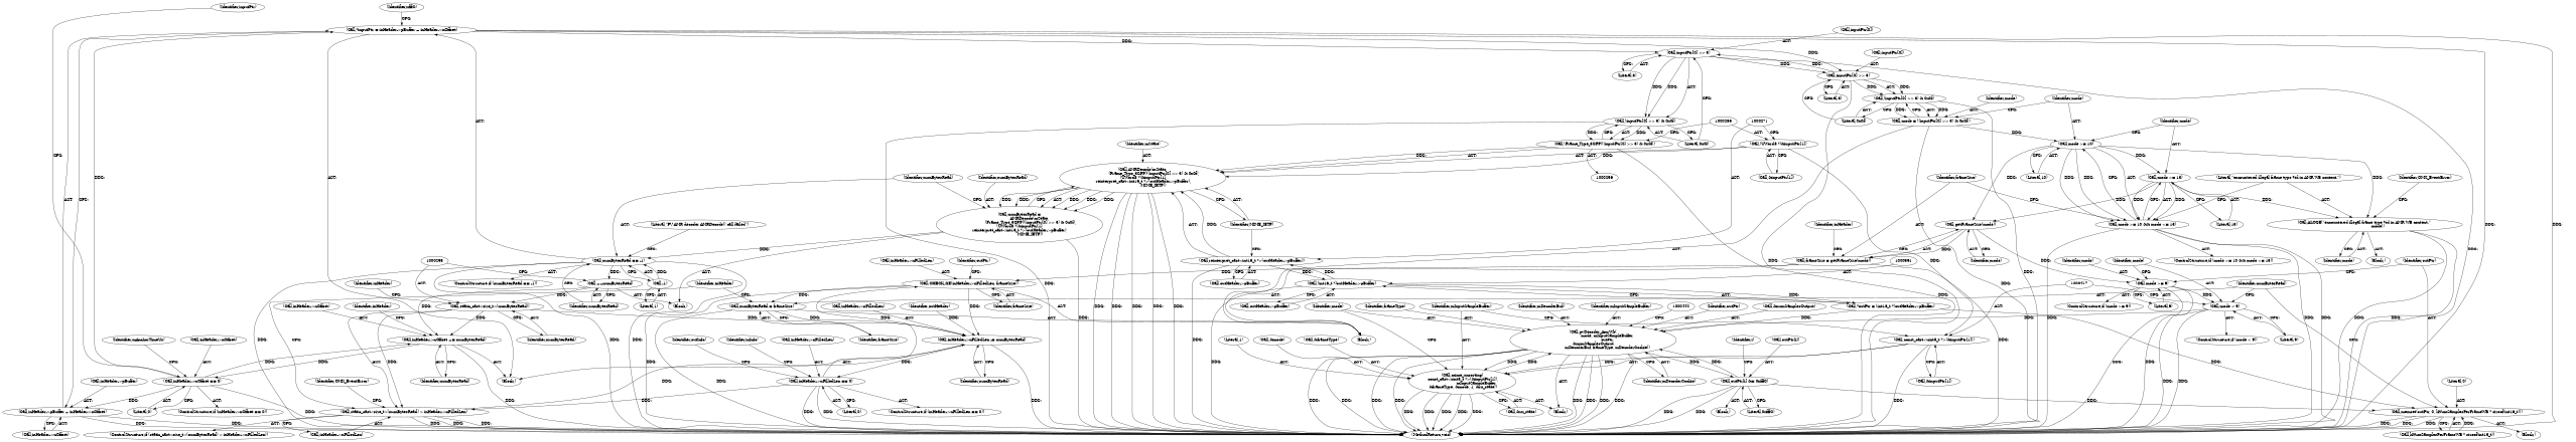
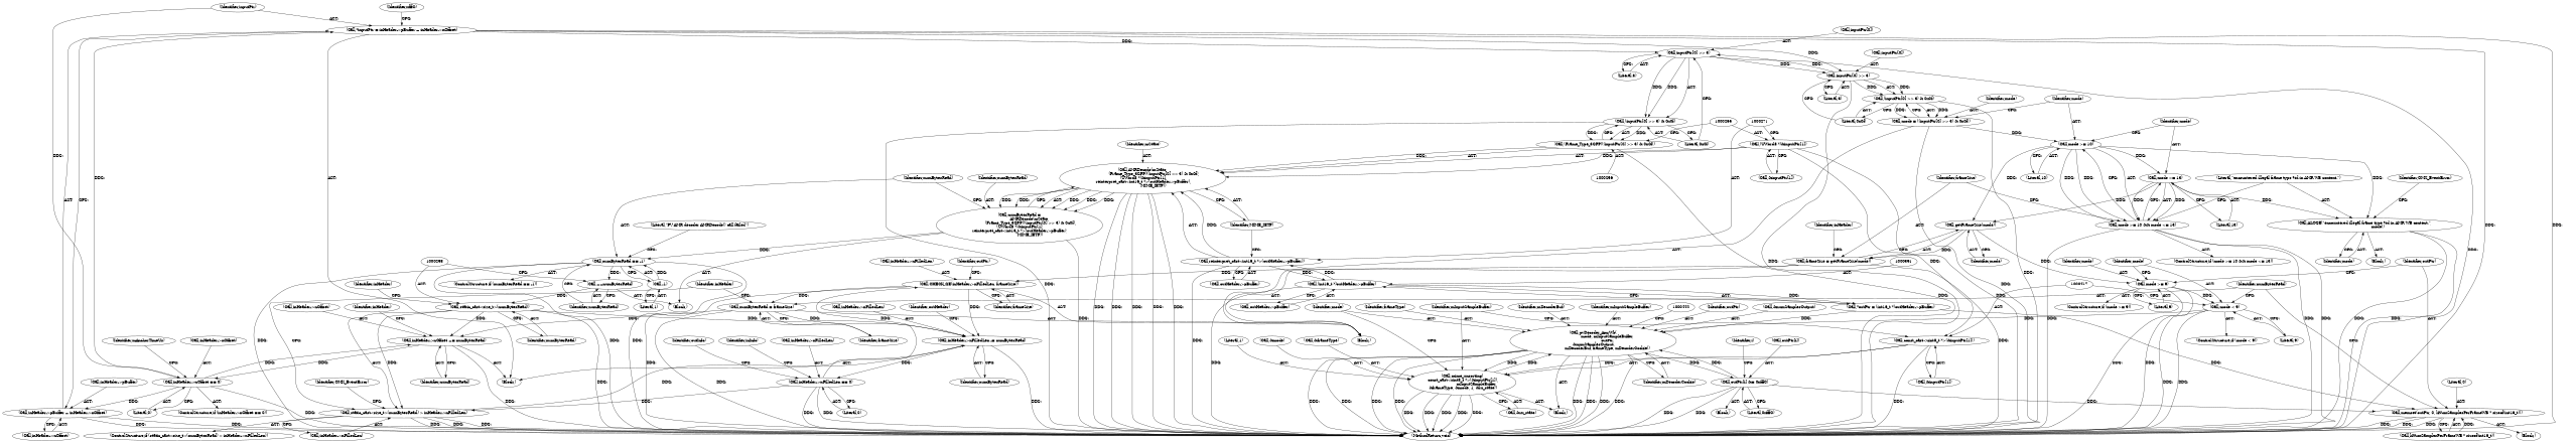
  digraph {
    n1 [label="(Call,*inputPtr = inHeader->pBuffer + inHeader->nOffset)"]
    n2 [label="(Call,inputPtr[0] >> 3)"]
    n3 [label="(Call,inputPtr[0] >> 3)"]
    n4 [label="(Call,inHeader->pBuffer + inHeader->nOffset)"]
    n5 [label="(MethodReturn,void)"]
    n6 [label="(Block,)"]
    n7 [label="(Call,(inputPtr[0] >> 3) & 0x0f)"]
    n8 [label="(Literal,3)"]
    n9 [label="(Call,(inputPtr[0] >> 3) & 0x0f)"]
    n10 [label="(Literal,3)"]
    n11 [label="(Call,inHeader->nOffset)"]
    n12 [label="(Call,inHeader->nOffset == 0)"]
    n13 [label="(Call,inHeader->nOffset += numBytesRead)"]
    n14 [label="(Literal,0)"]
    n15 [label="(ControlStructure,if (inHeader->nOffset == 0))"]
    n16 [label="(Identifier,numBytesRead)"]
    n17 [label="(Call,static_cast<size_t>(numBytesRead))"]
    n18 [label="(Call,inHeader->nFilledLen -= numBytesRead)"]
    n19 [label="(Call,static_cast<size_t>(numBytesRead) > inHeader->nFilledLen)"]
    n20 [label="(Identifier,numBytesRead)"]
    n21 [label="(Call,inHeader->nFilledLen == 0)"]
    n22 [label="(Identifier,numBytesRead)"]
    n23 [label="(Call,inHeader->nFilledLen)"]
    n24 [label="(ControlStructure,if (static_cast<size_t>(numBytesRead) > inHeader->nFilledLen))"]
    n25 [label="(Call,++numBytesRead)"]
    n26 [label="(Identifier,numBytesRead)"]
    n27 [label="(Block,)"]
    n28 [label="(Call,numBytesRead == -1)"]
    n29 [label="(Call,-1)"]
    n30 [label="(ControlStructure,if (numBytesRead == -1))"]
    n31 [label="(Literal,1)"]
    n32 [label="(Call,numBytesRead =\n                 AMRDecode(mState,\n                   (Frame_Type_3GPP)((inputPtr[0] >> 3) & 0x0f),\n (UWord8 *)&inputPtr[1],\n reinterpret_cast<int16_t *>(outHeader->pBuffer),\n                  MIME_IETF))"]
    n33 [label="(Call,AMRDecode(mState,\n                   (Frame_Type_3GPP)((inputPtr[0] >> 3) & 0x0f),\n (UWord8 *)&inputPtr[1],\n reinterpret_cast<int16_t *>(outHeader->pBuffer),\n                  MIME_IETF))"]
    n34 [label="(Identifier,MIME_IETF)"]
    n35 [label="(Call,reinterpret_cast<int16_t *>(outHeader->pBuffer))"]
    n36 [label="(Call,(Frame_Type_3GPP)((inputPtr[0] >> 3) & 0x0f))"]
    n37 [label="(Literal,0x0f)"]
    n38 [label="(Call,mode = ((inputPtr[0] >> 3) & 0x0f))"]
    n39 [label="(Literal,0x0f)"]
    n40 [label="(Call,(UWord8 *)&inputPtr[1])"]
    n41 [label="(Call,const_cast<uint8_t *>(&inputPtr[1]))"]
    n42 [label="(Call,&inputPtr[1])"]
    n43 [label="(Call,mime_unsorting(\n const_cast<uint8_t *>(&inputPtr[1]),\n                        mInputSampleBuffer,\n &frameType, &mode, 1, &rx_state))"]
    n44 [label="(Call,&inputPtr[1])"]
    n45 [label="(Call,pvDecoder_AmrWb(\n                        mode, mInputSampleBuffer,\n                        outPtr,\n &numSamplesOutput,\n                        mDecoderBuf, frameType, mDecoderCookie))"]
    n46 [label="(Block,)"]
    n47 [label="(Call,&rx_state)"]
    n48 [label="(Call,(int16_t *)outHeader->pBuffer)"]
    n49 [label="(Call,outHeader->pBuffer)"]
    n50 [label="(Call,outHeader->pBuffer)"]
    n51 [label="(Call,*outPtr = (int16_t *)outHeader->pBuffer)"]
    n52 [label="(Call,memset(outPtr, 0, kNumSamplesPerFrameWB * sizeof(int16_t)))"]
    n53 [label="(Call,numBytesRead = frameSize)"]
    n54 [label="(Identifier,frameSize)"]
    n55 [label="(Block,)"]
    n56 [label="(Call,CHECK_GE(inHeader->nFilledLen, frameSize))"]
    n57 [label="(Identifier,frameSize)"]
    n58 [label="(Literal,0)"]
-   n59 [label="(ControlStructure,if (inHeader->nFilledLen == 0))"]
    n60 [label="(Call,frameSize = getFrameSize(mode))"]
    n61 [label="(Call,getFrameSize(mode))"]
    n62 [label="(Call,mode >= 9)"]
    n63 [label="(Identifier,mode)"]
    n64 [label="(Call,mode < 9)"]
    n65 [label="(ControlStructure,if (mode >= 9))"]
    n66 [label="(Literal,9)"]
    n67 [label="(Call,mode <= 13)"]
    n68 [label="(Call,mode >= 10 && mode <= 13)"]
    n69 [label="(Call,ALOGE(\"encountered illegal frame type %d in AMR WB content.\",\n                      mode))"]
    n70 [label="(Literal,13)"]
    n71 [label="(Call,mode >= 10)"]
    n72 [label="(ControlStructure,if (mode >= 10 && mode <= 13))"]
    n73 [label="(Identifier,mode)"]
    n74 [label="(Block,)"]
    n75 [label="(Literal,10)"]
    n76 [label="(ControlStructure,if (mode < 9))"]
    n77 [label="(Literal,9)"]
    n78 [label="(Call,outPtr[i] &= 0xfffC)"]
    n79 [label="(Identifier,mDecoderCookie)"]
    n80 [label="(Block,)"]
    n81 [label="(Literal,0xfffC)"]
    n82 [label="(Call,kNumSamplesPerFrameWB * sizeof(int16_t))"]
    n83 [label="(Block,)"]
    n84 [label="(Literal,0)"]
    n85 [label="(Identifier,inHeader)"]
    n86 [label="(Call,inHeader->pBuffer)"]
    n87 [label="(Literal,1)"]
    n88 [label="(Call,inHeader->nOffset)"]
    n89 [label="(Identifier,outPtr)"]
    n90 [label="(Identifier,mAnchorTimeUs)"]
    n91 [label="(Call,&numSamplesOutput)"]
    n92 [label="(Identifier,frameType)"]
    n93 [label="(Literal,\"encountered illegal frame type %d in AMR WB content.\")"]
    n94 [label="(Identifier,mode)"]
    n95 [label="(Identifier,outPtr)"]
    n96 [label="(Identifier,i)"]
    n97 [label="(Identifier,inHeader)"]
    n98 [label="(Call,outPtr[i])"]
    n99 [label="(Call,inHeader->nOffset)"]
    n100 [label="(Identifier,mode)"]
    n101 [label="(Call,inputPtr[0])"]
    n102 [label="(Call,inHeader->nFilledLen)"]
    n103 [label="(Identifier,inHeader)"]
    n104 [label="(Identifier,OMX_EventError)"]
    n105 [label="(Call,&mode)"]
    n106 [label="(Identifier,outPtr)"]
    n107 [label="(Identifier,frameSize)"]
    n108 [label="(Identifier,outInfo)"]
    n109 [label="(Identifier,mDecoderBuf)"]
    n110 [label="(Identifier,mInputSampleBuffer)"]
    n111 [label="(Identifier,mState)"]
    n112 [label="(Identifier,mode)"]
    n113 [label="(Call,inHeader->nFilledLen)"]
    n114 [label="(Identifier,numBytesRead)"]
    n115 [label="(Identifier,xfffC)"]
    n116 [label="(Identifier,inInfo)"]
    n117 [label="(Call,inputPtr[0])"]
    n118 [label="(Call,inHeader->nFilledLen)"]
    n119 [label="(Literal,\"PV AMR decoder AMRDecode() call failed\")"]
    n120 [label="(Identifier,inHeader)"]
    n121 [label="(Identifier,mInputSampleBuffer)"]
    n122 [label="(Identifier,numBytesRead)"]
    n123 [label="(Identifier,inputPtr)"]
    n124 [label="(Call,&frameType)"]
    n125 [label="(Identifier,mode)"]
    n126 [label="(Identifier,outHeader)"]
    n127 [label="(Identifier,mode)"]
    n128 [label="(Identifier,mode)"]
    n129 [label="(Identifier,OMX_EventError)"]
    n130 [label="(Identifier,numBytesRead)"]
    1000298
    1000256
    1000265
    1000271
    1000417
    1000391
    1000442
    n1 -> n2 [label="DDG: "]
    n1 -> n3 [label="DDG: "]
    n1 -> n4 [label="CFG: "]
    n1 -> n5 [label="DDG: "]
    n1 -> n5 [label="DDG: "]
    n1 -> n6 [label="AST: "]
    n2 -> n3 [label="DDG: "]
    n2 -> n5 [label="DDG: "]
    n2 -> n7 [label="AST: "]
    n2 -> n7 [label="DDG: "]
    n2 -> n7 [label="DDG: "]
    n2 -> n8 [label="CFG: "]
    n3 -> n2 [label="DDG: "]
    n3 -> n5 [label="DDG: "]
    n3 -> n9 [label="AST: "]
    n3 -> n9 [label="DDG: "]
    n3 -> n9 [label="DDG: "]
    n3 -> n10 [label="CFG: "]
    n4 -> n1 [label="AST: "]
    n4 -> n5 [label="DDG: "]
    n4 -> n5 [label="DDG: "]
    n4 -> n11 [label="CFG: "]
    n7 -> n5 [label="DDG: "]
    n7 -> n36 [label="AST: "]
    n7 -> n36 [label="DDG: "]
    n7 -> n36 [label="DDG: "]
    n7 -> n37 [label="CFG: "]
    n8 -> n2 [label="AST: "]
    n9 -> n5 [label="DDG: "]
    n9 -> n38 [label="AST: "]
    n9 -> n38 [label="DDG: "]
    n9 -> n38 [label="DDG: "]
    n9 -> n39 [label="CFG: "]
    n10 -> n3 [label="AST: "]
    n11 -> n4 [label="AST: "]
    n12 -> n1 [label="DDG: "]
    n12 -> n4 [label="DDG: "]
    n12 -> n5 [label="DDG: "]
    n12 -> n13 [label="DDG: "]
    n12 -> n14 [label="CFG: "]
    n12 -> n15 [label="AST: "]
    n13 -> n5 [label="DDG: "]
    n13 -> n6 [label="AST: "]
    n13 -> n12 [label="DDG: "]
    n13 -> n16 [label="CFG: "]
    n14 -> n12 [label="AST: "]
    n16 -> n13 [label="AST: "]
+   n17 -> n5 [label="DDG: "]
    n17 -> n13 [label="DDG: "]
    n17 -> n18 [label="DDG: "]
    n17 -> n19 [label="AST: "]
    n17 -> n19 [label="DDG: "]
    n17 -> n20 [label="CFG: "]
    n18 -> n5 [label="DDG: "]
    n18 -> n6 [label="AST: "]
    n18 -> n21 [label="DDG: "]
    n18 -> n22 [label="CFG: "]
    n19 -> n5 [label="DDG: "]
    n19 -> n5 [label="DDG: "]
    n19 -> n5 [label="DDG: "]
    n19 -> n18 [label="DDG: "]
    n19 -> n23 [label="CFG: "]
    n19 -> n24 [label="AST: "]
    n20 -> n17 [label="AST: "]
    n21 -> n5 [label="DDG: "]
    n21 -> n5 [label="DDG: "]
    n21 -> n19 [label="DDG: "]
    n21 -> n56 [label="DDG: "]
    n21 -> n58 [label="CFG: "]
-   n21 -> n59 [label="AST: "]
    n22 -> n18 [label="AST: "]
    n23 -> n19 [label="AST: "]
    n25 -> n17 [label="DDG: "]
    n25 -> n26 [label="CFG: "]
    n25 -> n27 [label="AST: "]
    n26 -> n25 [label="AST: "]
    n26 -> n28 [label="CFG: "]
    n28 -> n5 [label="DDG: "]
    n28 -> n5 [label="DDG: "]
    n28 -> n5 [label="DDG: "]
    n28 -> n25 [label="DDG: "]
    n28 -> n29 [label="CFG: "]
    n28 -> n30 [label="AST: "]
    n29 -> n28 [label="AST: "]
    n29 -> n28 [label="DDG: "]
    n29 -> n31 [label="CFG: "]
    n31 -> n29 [label="AST: "]
    n32 -> n5 [label="DDG: "]
    n32 -> n27 [label="AST: "]
    n32 -> n28 [label="DDG: "]
    n32 -> n33 [label="CFG: "]
    n33 -> n5 [label="DDG: "]
    n33 -> n5 [label="DDG: "]
    n33 -> n5 [label="DDG: "]
    n33 -> n5 [label="DDG: "]
    n33 -> n5 [label="DDG: "]
    n33 -> n32 [label="AST: "]
    n33 -> n32 [label="DDG: "]
    n33 -> n32 [label="DDG: "]
    n33 -> n32 [label="DDG: "]
    n33 -> n32 [label="DDG: "]
    n33 -> n32 [label="DDG: "]
    n33 -> n34 [label="CFG: "]
    n34 -> n33 [label="AST: "]
    n34 -> n35 [label="CFG: "]
    n35 -> n5 [label="DDG: "]
    n35 -> n33 [label="AST: "]
    n35 -> n33 [label="DDG: "]
    n35 -> n48 [label="DDG: "]
    n35 -> n49 [label="CFG: "]
    n36 -> n5 [label="DDG: "]
    n36 -> n7 [label="CFG: "]
    n36 -> n33 [label="AST: "]
    n36 -> n33 [label="DDG: "]
    n37 -> n2 [label="CFG: "]
    n37 -> n7 [label="AST: "]
    n38 -> n5 [label="DDG: "]
    n38 -> n9 [label="CFG: "]
    n38 -> n55 [label="AST: "]
    n38 -> n71 [label="DDG: "]
    n39 -> n3 [label="CFG: "]
    n39 -> n9 [label="AST: "]
+   n40 -> n5 [label="DDG: "]
    n40 -> n33 [label="AST: "]
    n40 -> n33 [label="DDG: "]
    n40 -> n41 [label="DDG: "]
    n40 -> n42 [label="CFG: "]
    n41 -> n5 [label="DDG: "]
    n41 -> n43 [label="AST: "]
    n41 -> n43 [label="DDG: "]
    n41 -> n44 [label="CFG: "]
    n42 -> n40 [label="AST: "]
    n43 -> n5 [label="DDG: "]
    n43 -> n5 [label="DDG: "]
    n43 -> n5 [label="DDG: "]
    n43 -> n5 [label="DDG: "]
    n43 -> n5 [label="DDG: "]
    n43 -> n45 [label="DDG: "]
    n43 -> n46 [label="AST: "]
    n43 -> n47 [label="CFG: "]
    n44 -> n41 [label="AST: "]
    n45 -> n5 [label="DDG: "]
    n45 -> n5 [label="DDG: "]
    n45 -> n5 [label="DDG: "]
    n45 -> n5 [label="DDG: "]
    n45 -> n5 [label="DDG: "]
    n45 -> n5 [label="DDG: "]
    n45 -> n5 [label="DDG: "]
    n45 -> n5 [label="DDG: "]
    n45 -> n43 [label="DDG: "]
    n45 -> n46 [label="AST: "]
    n45 -> n78 [label="DDG: "]
    n45 -> n79 [label="CFG: "]
    n47 -> n43 [label="AST: "]
    n48 -> n5 [label="DDG: "]
    n48 -> n35 [label="DDG: "]
    n48 -> n50 [label="CFG: "]
    n48 -> n51 [label="AST: "]
    n48 -> n51 [label="DDG: "]
    n49 -> n35 [label="AST: "]
    n50 -> n48 [label="AST: "]
    n51 -> n45 [label="DDG: "]
    n51 -> n48 [label="CFG: "]
    n51 -> n52 [label="DDG: "]
    n52 -> n5 [label="DDG: "]
    n52 -> n5 [label="DDG: "]
    n52 -> n5 [label="DDG: "]
    n52 -> n82 [label="CFG: "]
    n52 -> n83 [label="AST: "]
    n53 -> n5 [label="DDG: "]
-   n25 -> n13 [label="DDG: "]
+   n53 -> n13 [label="DDG: "]
    n53 -> n18 [label="DDG: "]
    n53 -> n54 [label="CFG: "]
    n53 -> n55 [label="AST: "]
    n54 -> n53 [label="AST: "]
    n56 -> n5 [label="DDG: "]
    n56 -> n18 [label="DDG: "]
    n56 -> n53 [label="DDG: "]
    n56 -> n55 [label="AST: "]
    n56 -> n57 [label="CFG: "]
    n57 -> n56 [label="AST: "]
    n58 -> n21 [label="AST: "]
    n60 -> n5 [label="DDG: "]
    n60 -> n55 [label="AST: "]
    n60 -> n56 [label="DDG: "]
    n60 -> n61 [label="CFG: "]
    n61 -> n60 [label="AST: "]
    n61 -> n60 [label="DDG: "]
    n61 -> n62 [label="DDG: "]
    n61 -> n63 [label="CFG: "]
    n62 -> n5 [label="DDG: "]
    n62 -> n5 [label="DDG: "]
    n62 -> n64 [label="DDG: "]
    n62 -> n65 [label="AST: "]
    n62 -> n66 [label="CFG: "]
    n63 -> n61 [label="AST: "]
    n64 -> n5 [label="DDG: "]
    n64 -> n5 [label="DDG: "]
    n64 -> n45 [label="DDG: "]
    n64 -> n76 [label="AST: "]
    n64 -> n77 [label="CFG: "]
    n66 -> n62 [label="AST: "]
    n67 -> n61 [label="DDG: "]
    n67 -> n68 [label="AST: "]
    n67 -> n68 [label="DDG: "]
    n67 -> n68 [label="DDG: "]
    n67 -> n69 [label="DDG: "]
    n67 -> n70 [label="CFG: "]
    n68 -> n5 [label="DDG: "]
    n68 -> n5 [label="DDG: "]
    n68 -> n5 [label="DDG: "]
    n68 -> n67 [label="CFG: "]
    n68 -> n71 [label="CFG: "]
    n68 -> n72 [label="AST: "]
    n69 -> n5 [label="DDG: "]
    n69 -> n5 [label="DDG: "]
    n69 -> n73 [label="CFG: "]
    n69 -> n74 [label="AST: "]
    n70 -> n67 [label="AST: "]
    n71 -> n61 [label="DDG: "]
    n71 -> n67 [label="DDG: "]
    n71 -> n68 [label="AST: "]
    n71 -> n68 [label="DDG: "]
    n71 -> n68 [label="DDG: "]
    n71 -> n69 [label="DDG: "]
    n71 -> n75 [label="CFG: "]
    n73 -> n69 [label="AST: "]
    n75 -> n71 [label="AST: "]
    n77 -> n64 [label="AST: "]
    n78 -> n5 [label="DDG: "]
    n78 -> n5 [label="DDG: "]
    n78 -> n45 [label="DDG: "]
    n78 -> n52 [label="DDG: "]
    n78 -> n80 [label="AST: "]
    n78 -> n81 [label="CFG: "]
    n79 -> n45 [label="AST: "]
    n81 -> n78 [label="AST: "]
    n82 -> n52 [label="AST: "]
    n82 -> n52 [label="DDG: "]
    n84 -> n52 [label="AST: "]
    n85 -> n60 [label="CFG: "]
    n86 -> n4 [label="AST: "]
    n87 -> n43 [label="AST: "]
    n88 -> n12 [label="AST: "]
    n89 -> n45 [label="AST: "]
    n90 -> n12 [label="CFG: "]
    n91 -> n45 [label="AST: "]
    n92 -> n45 [label="AST: "]
    n93 -> n68 [label="CFG: "]
    n93 -> n69 [label="AST: "]
    n94 -> n38 [label="AST: "]
    n95 -> n52 [label="AST: "]
    n95 -> n62 [label="CFG: "]
    n96 -> n78 [label="CFG: "]
    n97 -> n19 [label="CFG: "]
    n97 -> n53 [label="CFG: "]
    n98 -> n78 [label="AST: "]
    n99 -> n13 [label="AST: "]
    n100 -> n62 [label="CFG: "]
    n100 -> n64 [label="AST: "]
    n101 -> n3 [label="AST: "]
    n102 -> n21 [label="AST: "]
    n103 -> n13 [label="CFG: "]
    n104 -> n69 [label="CFG: "]
    n105 -> n43 [label="AST: "]
    n106 -> n56 [label="CFG: "]
    n107 -> n60 [label="AST: "]
    n107 -> n68 [label="CFG: "]
    n108 -> n21 [label="CFG: "]
    n109 -> n45 [label="AST: "]
    n110 -> n41 [label="CFG: "]
    n110 -> n43 [label="AST: "]
    n111 -> n33 [label="AST: "]
    n112 -> n62 [label="AST: "]
    n113 -> n56 [label="AST: "]
    n114 -> n28 [label="AST: "]
    n114 -> n32 [label="CFG: "]
    n115 -> n1 [label="CFG: "]
    n116 -> n21 [label="CFG: "]
    n117 -> n2 [label="AST: "]
    n118 -> n18 [label="AST: "]
    n119 -> n28 [label="CFG: "]
    n120 -> n17 [label="CFG: "]
    n121 -> n45 [label="AST: "]
    n122 -> n52 [label="CFG: "]
    n122 -> n53 [label="AST: "]
    n122 -> n64 [label="CFG: "]
-   n28 -> n1 [label="AST: "]
-   n123 -> n12 [label="CFG: "]
+   n123 -> n1 [label="AST: "]
+   n123 -> n12 [label="DDG: "]
    n124 -> n43 [label="AST: "]
    n125 -> n43 [label="CFG: "]
    n125 -> n45 [label="AST: "]
-   n126 -> n18 [label="DDG: "]
+   n126 -> n18 [label="CFG: "]
    n127 -> n67 [label="AST: "]
    n127 -> n71 [label="CFG: "]
    n128 -> n38 [label="CFG: "]
    n128 -> n71 [label="AST: "]
    n129 -> n19 [label="CFG: "]
    n130 -> n32 [label="AST: "]
    1000298 -> n17 [label="AST: "]
    1000298 -> n25 [label="CFG: "]
-   n36 -> 1000256 [label="AST: "]
+   1000256 -> n36 [label="AST: "]
    1000265 -> n36 [label="CFG: "]
    1000265 -> n40 [label="AST: "]
    1000271 -> n35 [label="AST: "]
    1000271 -> n40 [label="CFG: "]
    1000417 -> n41 [label="AST: "]
    1000417 -> n64 [label="CFG: "]
    1000391 -> n48 [label="AST: "]
    1000442 -> n45 [label="CFG: "]
  }
